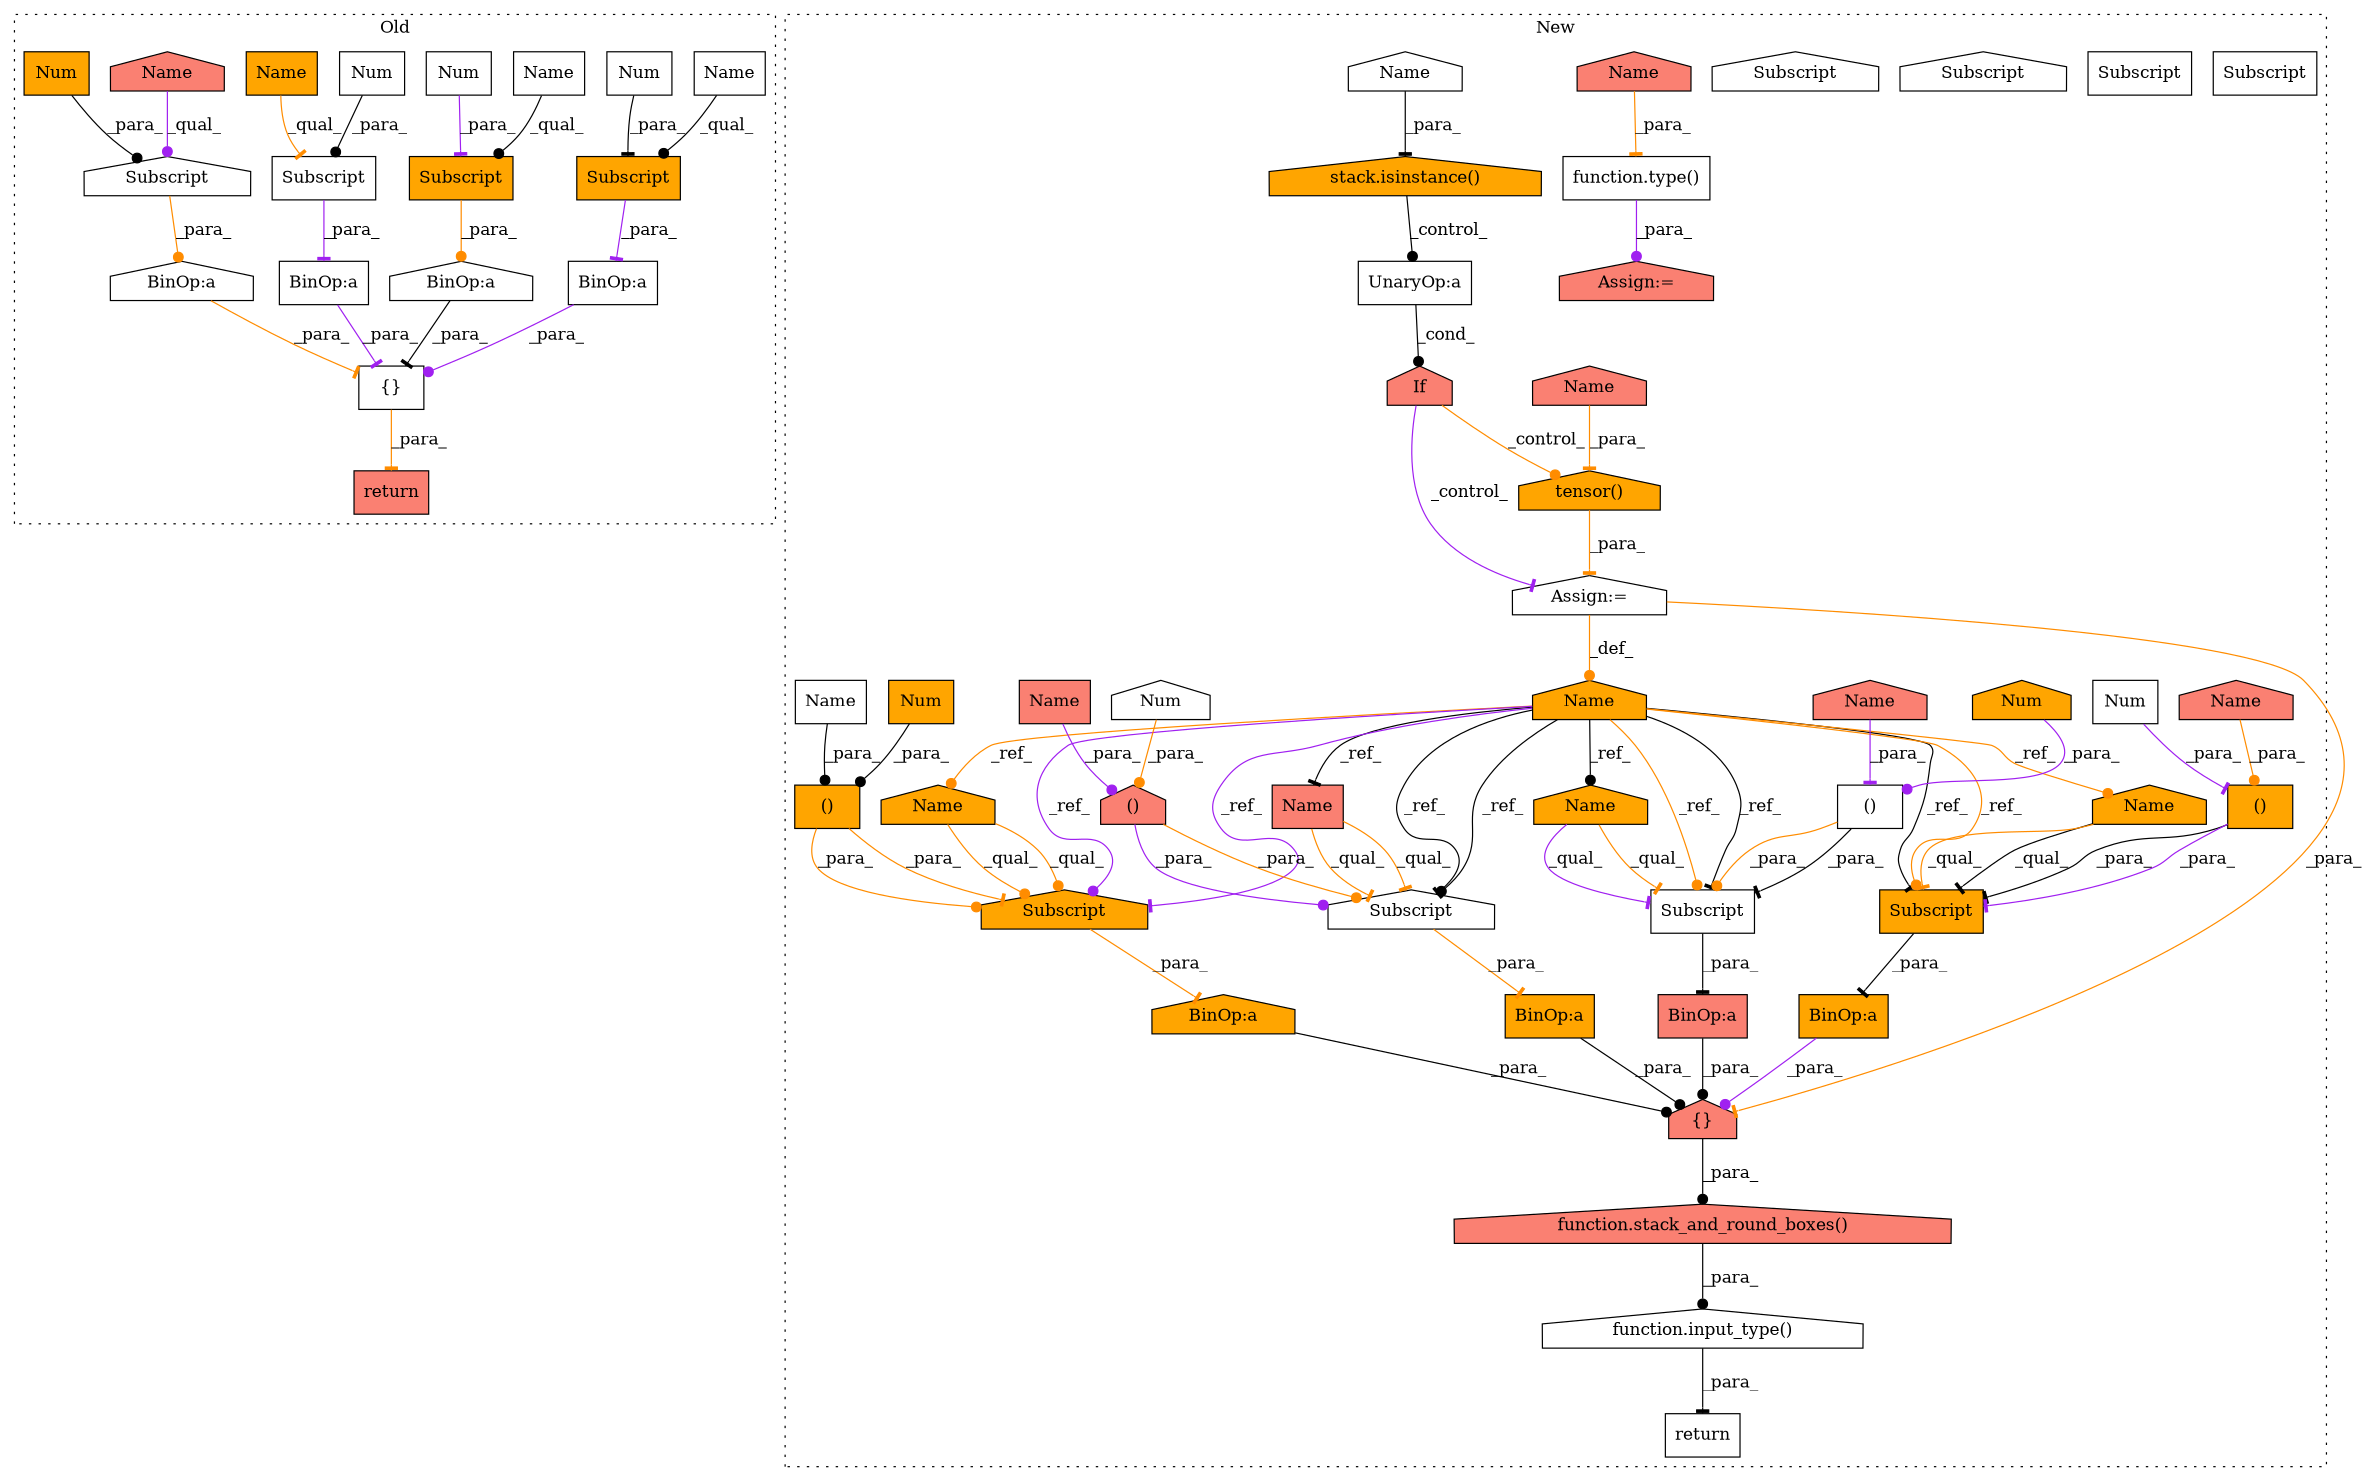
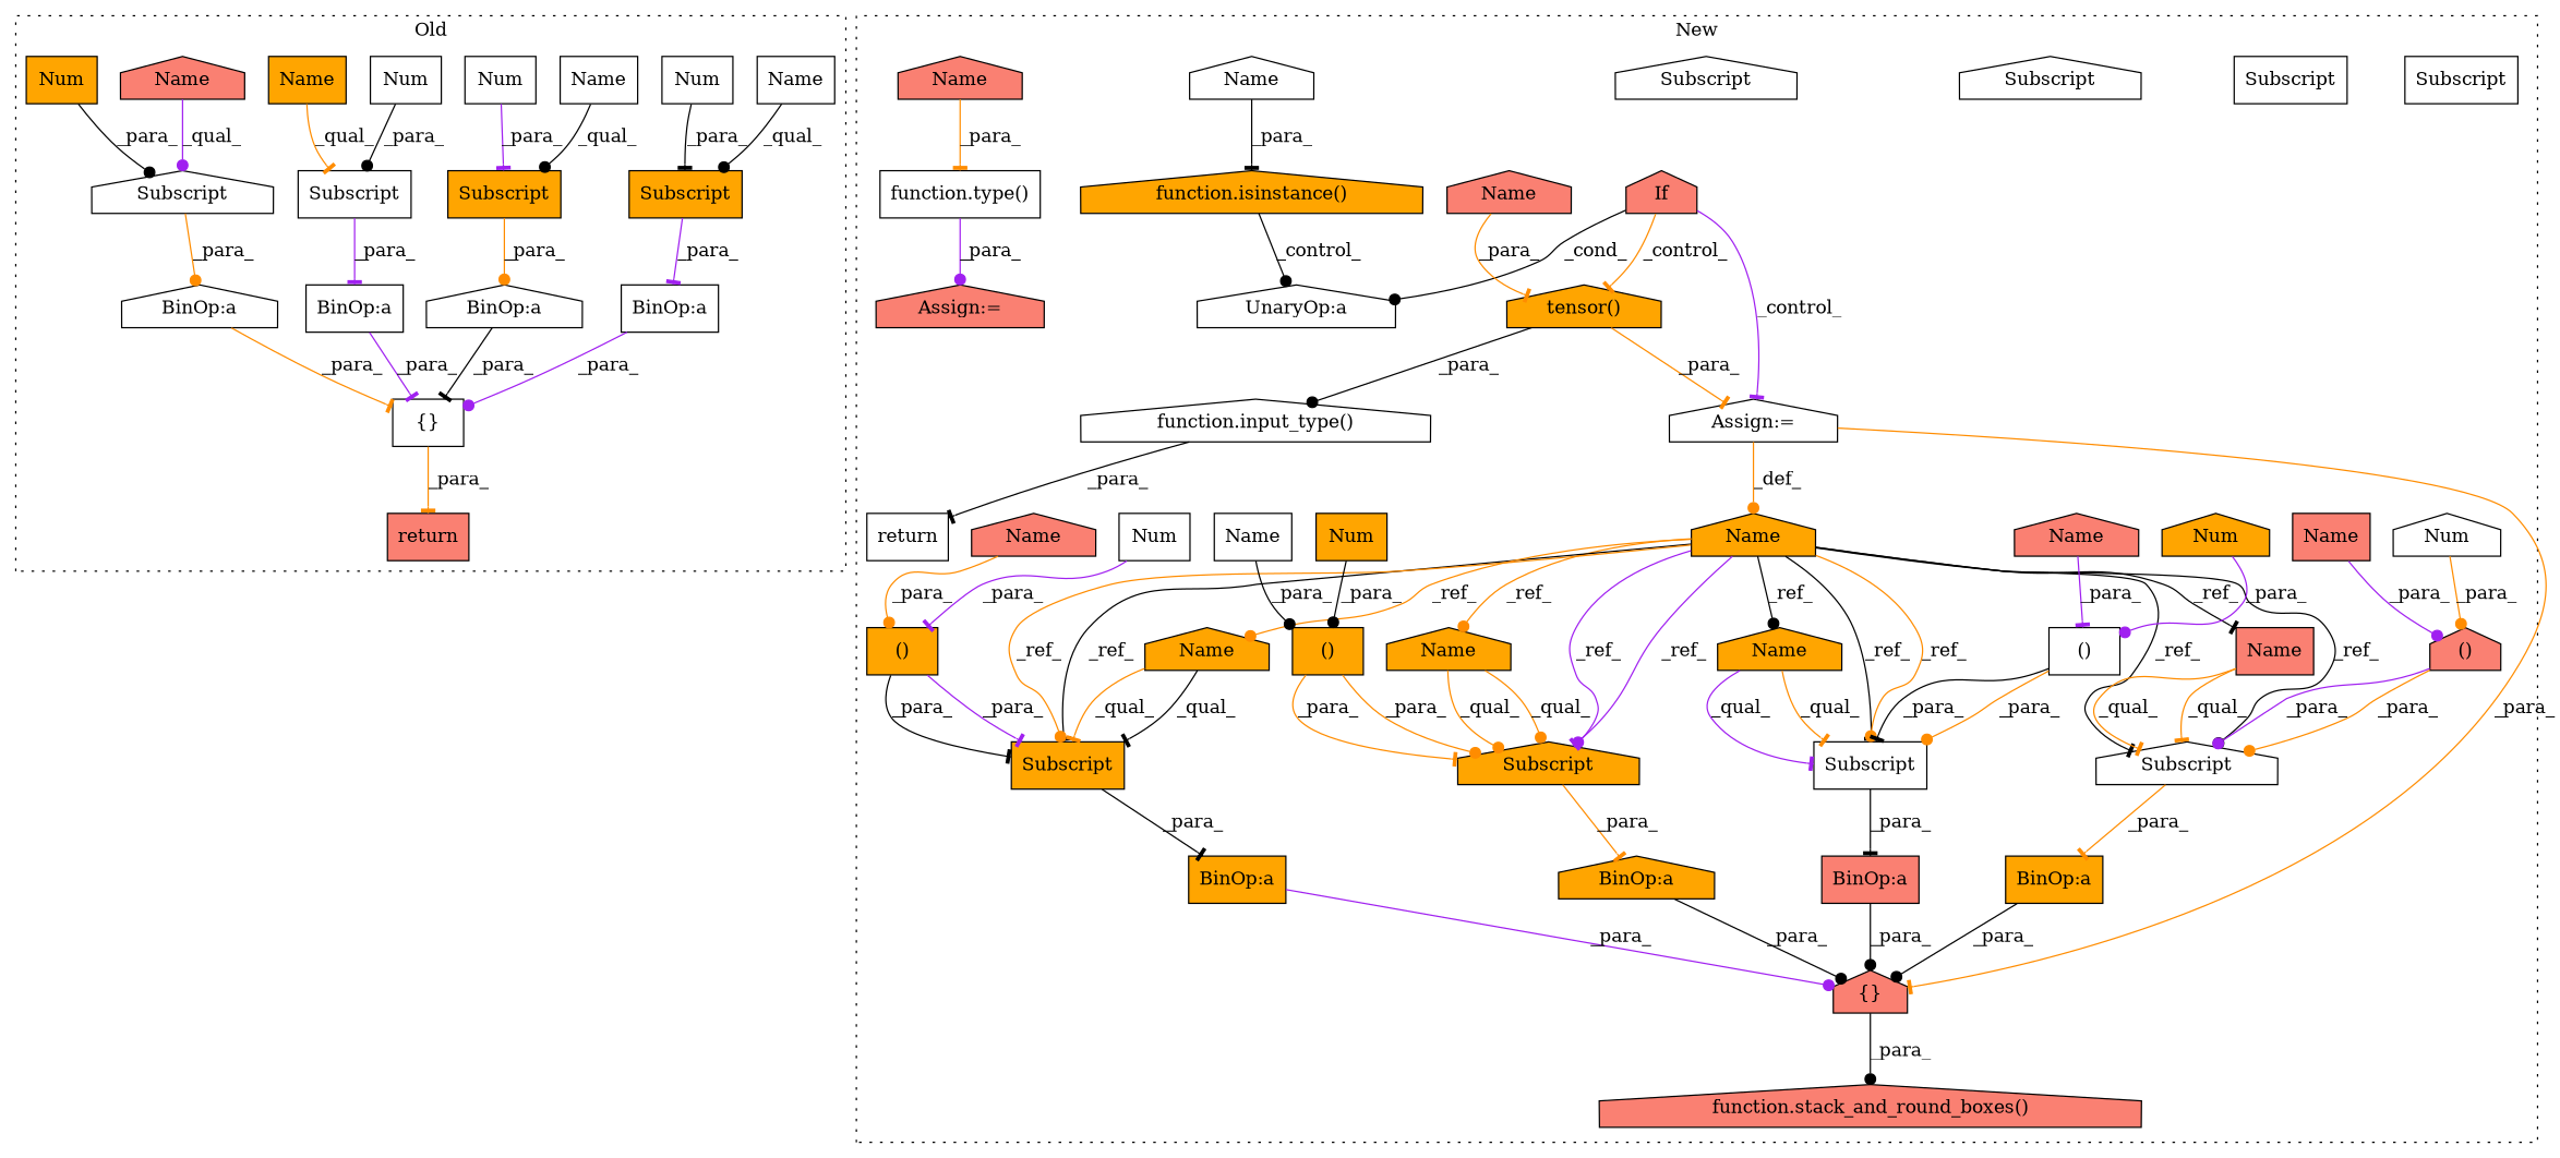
  digraph {
    node [a=87 fillcolor=white l=3 s="1306,0" shape=box style=filled]
    edge [arrowhead=tee color=darkorange]
    n1 [a=63 fillcolor=orange l="8,0" label=Subscript s="331,0"]
    n2 [a=63 l="8,0" label=Subscript s="313,0"]
    n3 [a=76 l=1 label=Num s=319]
    n4 [a=63 l="8,0" label=Subscript s="277,0" shape=house]
    n5 [a=82 label="BinOp:a" s=285 shape=house]
    n6 [a=63 fillcolor=orange l="8,0" label=Subscript s="295,0"]
    n7 [a=82 label="BinOp:a" s=339]
    n8 [a=59 l="1,0" label="{}" s="276,347"]
    n9 [a=76 l=1 label=Num s=301]
    n10 [a=76 l=1 label=Num s=337]
    n11 [a=76 fillcolor=orange l=1 label=Num s=283]
    n12 [a=93 fillcolor=salmon l=7 label=return s=269]
    n13 [a=82 label="BinOp:a" s=321]
    n14 [a=82 label="BinOp:a" s=303 shape=house]
    n15 [fillcolor=salmon l=5 label=Name s=277 shape=house]
    n16 [fillcolor=orange l=5 label=Name s=313]
    n17 [l=5 label=Name s=331]
    n18 [l=5 label=Name s=295]
    n19 [a=75 l="20,6" label="function.input_type()" s="1155,1391" shape=house]
    n20 [a=82 fillcolor=salmon label="BinOp:a" s=1319]
    n21 [fillcolor=orange l=5 label=Name s=1116 shape=house]
    n22 [a=63 l="13,0" label=Subscript]
    n23 [a=82 fillcolor=orange label="BinOp:a" s=1280 shape=house]
    n24 [a=82 fillcolor=orange label="BinOp:a" s=1241]
    n25 [a=82 fillcolor=orange label="BinOp:a" s=1358]
    n26 [a=75 fillcolor=orange l="13,1" label="tensor()" s="1124,1142" shape=house]
    n27 [a=96 fillcolor=salmon label=If s=1068 shape=house]
-   n28 [a=61 l=35 label="UnaryOp:a" s=1071]
+   n28 [a=61 l=35 label="UnaryOp:a" s=1071 shape=house]
    n29 [a=54 label="()" s=1315]
    n30 [a=63 l="13,0" label=Subscript s="1267,0"]
    n31 [a=54 fillcolor=orange label="()" s=1276]
    n32 [a=63 l="13,0" label=Subscript s="1345,0" shape=house]
    n33 [a=54 fillcolor=salmon label="()" s=1354 shape=house]
    n34 [a=63 l="13,0" label=Subscript s="1228,0" shape=house]
    n35 [a=54 fillcolor=orange label="()" s=1237]
    n36 [a=59 fillcolor=salmon l="18,0" label="{}" s="1210,1366" shape=house]
    n37 [a=75 l="5,1" label="function.type()" s="956,966"]
-   n38 [a=75 fillcolor=orange l="11,1" label="stack.isinstance()" s="1075,1105" shape=house]
+   n38 [a=75 fillcolor=orange l="11,1" label="function.isinstance()" s="1075,1105" shape=house]
    n39 [a=76 fillcolor=orange l=1 label=Num s=1317 shape=house]
    n40 [a=75 fillcolor=salmon l="35,10" label="function.stack_and_round_boxes()" s="1175,1381" shape=house]
    n41 [a=76 l=1 label=Num s=1356 shape=house]
    n42 [a=76 l=1 label=Num s=1239]
    n43 [a=76 fillcolor=orange l=1 label=Num s=1278]
    n44 [a=68 fillcolor=salmon label="Assign:=" s=953 shape=house]
    n45 [a=68 label="Assign:=" s=1121 shape=house]
    n46 [a=93 l=7 label=return s=1148]
    n47 [fillcolor=salmon label=Name s=1312 shape=house]
    n48 [fillcolor=salmon label=Name s=1351]
    n49 [label=Name s=1273]
    n50 [fillcolor=salmon label=Name s=1234 shape=house]
    n51 [fillcolor=salmon l=5 label=Name s=1137 shape=house]
    n52 [fillcolor=salmon l=5 label=Name s=961 shape=house]
    n53 [l=5 label=Name s=1086 shape=house]
    n54 [fillcolor=orange l=5 label=Name s=1267 shape=house]
    n55 [a=63 fillcolor=orange l="13,0" label=Subscript s="1228,0"]
    n56 [a=63 l="13,0" label=Subscript s="1345,0" shape=house]
    n57 [fillcolor=orange l=5 label=Name s=1306 shape=house]
    n58 [fillcolor=salmon l=5 label=Name s=1345]
    n59 [fillcolor=orange l=5 label=Name s=1228 shape=house]
    n60 [a=63 l="13,0" label=Subscript]
    n61 [a=63 fillcolor=orange l="13,0" label=Subscript s="1267,0" shape=house]
    subgraph cluster_1 {
      label=Old
      style=dotted
      n1
      n2
      n3
      n4
      n5
      n6
      n7
      n8
      n9
      n10
      n11
      n12
      n13
      n14
      n15
      n16
      n17
      n18
    }
    subgraph cluster_2 {
      label=New
      style=dotted
      n19
      n20
      n21
      n22
      n23
      n24
      n25
      n26
      n27
      n28
      n29
      n30
      n31
      n32
      n33
      n34
      n35
      n36
      n37
      n38
      n39
      n40
      n41
      n42
      n43
      n44
      n45
      n46
      n47
      n48
      n49
      n50
      n51
      n52
      n53
      n54
      n55
      n56
      n57
      n58
      n59
      n60
      n61
    }
    n1 -> n7 [color=purple label=_para_]
    n2 -> n13 [color=purple label=_para_]
    n3 -> n2 [arrowhead=dot color=black label=_para_]
    n4 -> n5 [arrowhead=dot label=_para_]
    n5 -> n8 [label=_para_]
    n6 -> n14 [arrowhead=dot label=_para_]
    n7 -> n8 [arrowhead=dot color=purple label=_para_]
    n8 -> n12 [label=_para_]
    n9 -> n6 [color=purple label=_para_]
    n10 -> n1 [color=black label=_para_]
    n11 -> n4 [arrowhead=dot color=black label=_para_]
    n13 -> n8 [color=purple label=_para_]
    n14 -> n8 [color=black label=_para_]
    n15 -> n4 [arrowhead=dot color=purple label=_qual_]
    n16 -> n2 [label=_qual_]
    n17 -> n1 [arrowhead=dot color=black label=_qual_]
    n18 -> n6 [arrowhead=dot color=black label=_qual_]
    n19 -> n46 [color=black label=_para_]
    n20 -> n36 [arrowhead=dot color=black label=_para_]
    n21 -> n54 [arrowhead=dot label=_ref_]
    n21 -> n55 [color=black label=_ref_]
    n21 -> n55 [arrowhead=dot label=_ref_]
    n21 -> n56 [color=black label=_ref_]
    n21 -> n56 [arrowhead=dot color=black label=_ref_]
    n21 -> n57 [arrowhead=dot color=black label=_ref_]
    n21 -> n58 [color=black label=_ref_]
    n21 -> n59 [arrowhead=dot label=_ref_]
    n21 -> n60 [color=black label=_ref_]
    n21 -> n60 [arrowhead=dot label=_ref_]
    n21 -> n61 [arrowhead=dot color=purple label=_ref_]
    n21 -> n61 [color=purple label=_ref_]
    n23 -> n36 [arrowhead=dot color=black label=_para_]
    n24 -> n36 [arrowhead=dot color=purple label=_para_]
    n25 -> n36 [arrowhead=dot color=black label=_para_]
    n26 -> n45 [label=_para_]
-   n27 -> n26 [arrowhead=dot label=_control_]
+   n27 -> n26 [label=_control_]
    n27 -> n45 [color=purple label=_control_]
-   n28 -> n27 [arrowhead=dot color=black label=_cond_]
+   n27 -> n28 [arrowhead=dot color=black label=_cond_]
    n29 -> n60 [arrowhead=dot label=_para_]
    n29 -> n60 [color=black label=_para_]
    n31 -> n61 [arrowhead=dot label=_para_]
    n31 -> n61 [label=_para_]
    n33 -> n56 [arrowhead=dot color=purple label=_para_]
    n33 -> n56 [arrowhead=dot label=_para_]
    n35 -> n55 [color=black label=_para_]
    n35 -> n55 [color=purple label=_para_]
    n36 -> n40 [arrowhead=dot color=black label=_para_]
    n37 -> n44 [arrowhead=dot color=purple label=_para_]
    n38 -> n28 [arrowhead=dot color=black label=_control_]
    n39 -> n29 [arrowhead=dot color=purple label=_para_]
-   n40 -> n19 [arrowhead=dot color=black label=_para_]
+   n26 -> n19 [arrowhead=dot color=black label=_para_]
    n41 -> n33 [arrowhead=dot label=_para_]
    n42 -> n35 [color=purple label=_para_]
    n43 -> n31 [arrowhead=dot color=black label=_para_]
    n45 -> n21 [arrowhead=dot label=_def_]
    n45 -> n36 [label=_para_]
    n47 -> n29 [color=purple label=_para_]
    n48 -> n33 [arrowhead=dot color=purple label=_para_]
    n49 -> n31 [arrowhead=dot color=black label=_para_]
    n50 -> n35 [arrowhead=dot label=_para_]
    n51 -> n26 [label=_para_]
    n52 -> n37 [label=_para_]
    n53 -> n38 [color=black label=_para_]
    n54 -> n61 [arrowhead=dot label=_qual_]
    n54 -> n61 [arrowhead=dot label=_qual_]
    n55 -> n24 [color=black label=_para_]
    n56 -> n25 [label=_para_]
    n57 -> n60 [color=purple label=_qual_]
    n57 -> n60 [label=_qual_]
    n58 -> n56 [label=_qual_]
    n58 -> n56 [label=_qual_]
    n59 -> n55 [color=black label=_qual_]
    n59 -> n55 [label=_qual_]
    n60 -> n20 [color=black label=_para_]
    n61 -> n23 [label=_para_]
  }
